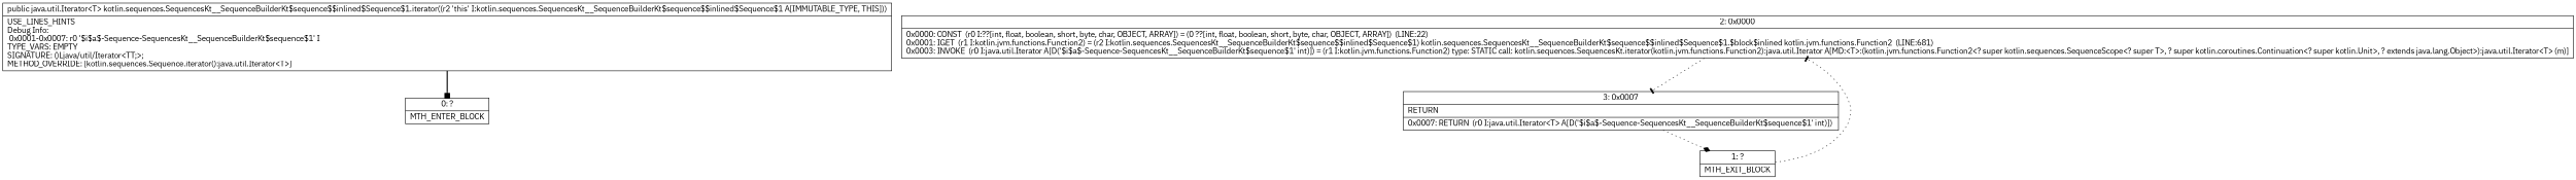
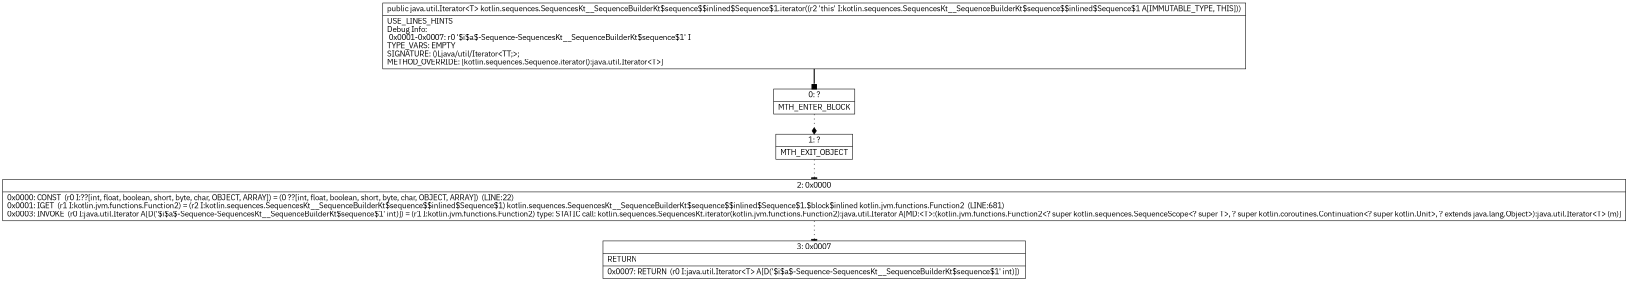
  digraph {
    fontname="IBM Plex Sans"
    node [fontname="IBM Plex Sans" shape=record]
    edge [arrowhead=tee fontname="IBM Plex Sans" style=dotted]
    n1 [label="{0\:\ ?|MTH_ENTER_BLOCK\l}"]
    n2 [label="{2\:\ 0x0000|0x0000: CONST  (r0 I:??[int, float, boolean, short, byte, char, OBJECT, ARRAY]) = (0 ??[int, float, boolean, short, byte, char, OBJECT, ARRAY])  (LINE:22)\l0x0001: IGET  (r1 I:kotlin.jvm.functions.Function2) = (r2 I:kotlin.sequences.SequencesKt__SequenceBuilderKt$sequence$$inlined$Sequence$1) kotlin.sequences.SequencesKt__SequenceBuilderKt$sequence$$inlined$Sequence$1.$block$inlined kotlin.jvm.functions.Function2  (LINE:681)\l0x0003: INVOKE  (r0 I:java.util.Iterator A[D('$i$a$\-Sequence\-SequencesKt__SequenceBuilderKt$sequence$1' int)]) = (r1 I:kotlin.jvm.functions.Function2) type: STATIC call: kotlin.sequences.SequencesKt.iterator(kotlin.jvm.functions.Function2):java.util.Iterator A[MD:\<T\>:(kotlin.jvm.functions.Function2\<? super kotlin.sequences.SequenceScope\<? super T\>, ? super kotlin.coroutines.Continuation\<? super kotlin.Unit\>, ? extends java.lang.Object\>):java.util.Iterator\<T\> (m)]\l}"]
    n3 [label="{3\:\ 0x0007|RETURN\l|0x0007: RETURN  (r0 I:java.util.Iterator\<T\> A[D('$i$a$\-Sequence\-SequencesKt__SequenceBuilderKt$sequence$1' int)]) \l}"]
-   n4 [label="{1\:\ ?|MTH_EXIT_BLOCK\l}"]
+   n4 [label="{1\:\ ?|MTH_EXIT_OBJECT\l}"]
    n5 [label="{public java.util.Iterator\<T\> kotlin.sequences.SequencesKt__SequenceBuilderKt$sequence$$inlined$Sequence$1.iterator((r2 'this' I:kotlin.sequences.SequencesKt__SequenceBuilderKt$sequence$$inlined$Sequence$1 A[IMMUTABLE_TYPE, THIS]))  | USE_LINES_HINTS\lDebug Info:\l  0x0001\-0x0007: r0 '$i$a$\-Sequence\-SequencesKt__SequenceBuilderKt$sequence$1' I\lTYPE_VARS: EMPTY\lSIGNATURE: ()Ljava\/util\/Iterator\<TT;\>;\lMETHOD_OVERRIDE: [kotlin.sequences.Sequence.iterator():java.util.Iterator\<T\>]\l}"]
    n2 -> n3
-   n3 -> n4 [arrowhead=diamond]
+   n1 -> n4 [arrowhead=diamond]
    n4 -> n2
    n5 -> n1 [arrowhead=box style=bold]
  }
